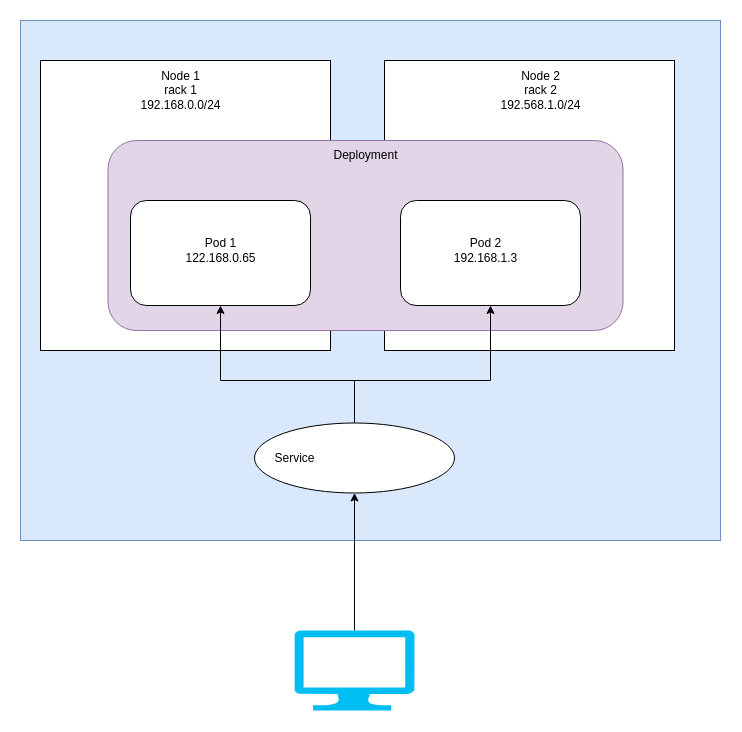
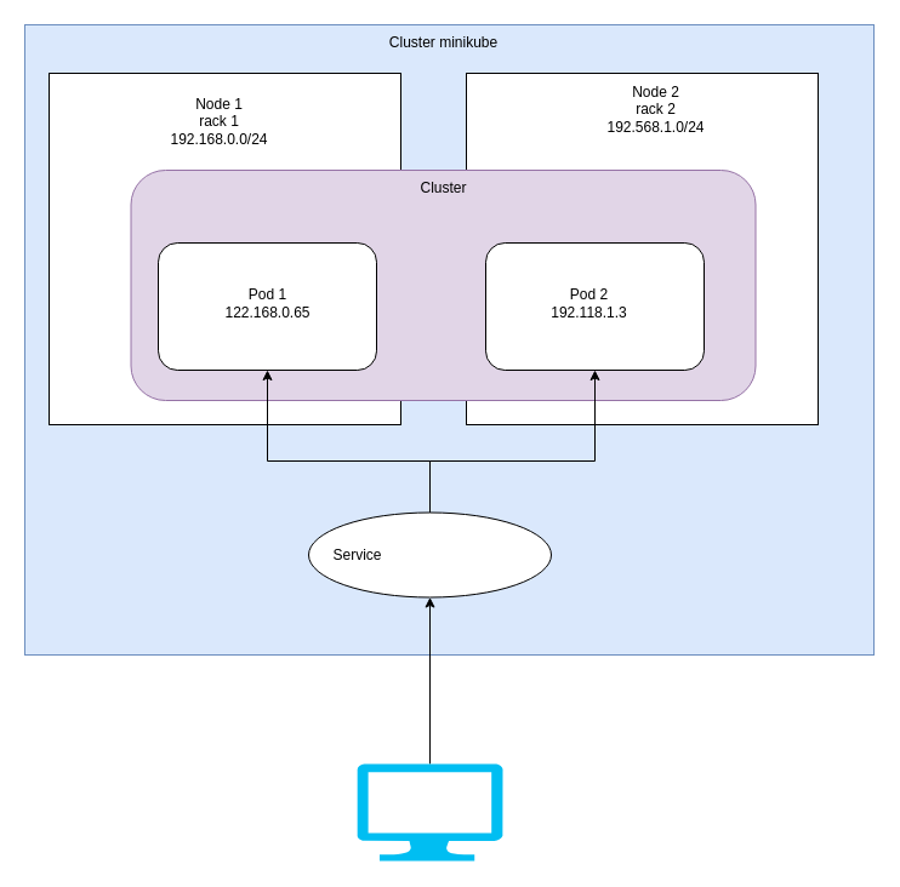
  <mxCell id="0" />
  <mxCell id="1" parent="0" />
  <mxCell id="2" value="" style="rounded=0;whiteSpace=wrap;html=1;fillColor=#dae8fc;strokeColor=#6c8ebf;" vertex="1" parent="1"><mxGeometry x="20" y="20" width="700" height="520" as="geometry" /></mxCell>
  <mxCell id="3" value="" style="whiteSpace=wrap;html=1;aspect=fixed;" vertex="1" parent="1"><mxGeometry x="384" y="60" width="290" height="290" as="geometry" /></mxCell>
  <mxCell id="4" value="" style="whiteSpace=wrap;html=1;aspect=fixed;" vertex="1" parent="1"><mxGeometry x="40" y="60" width="290" height="290" as="geometry" /></mxCell>
  <mxCell id="5" value="" style="rounded=1;whiteSpace=wrap;html=1;fillColor=#e1d5e7;strokeColor=#9673a6;" vertex="1" parent="1"><mxGeometry x="107.5" y="140" width="515" height="190" as="geometry" /></mxCell>
+ <mxCell id="6" value="Cluster minikube" style="text;html=1;resizable=0;autosize=1;align=center;verticalAlign=middle;points=[];fillColor=none;strokeColor=none;rounded=0;" vertex="1" parent="1"><mxGeometry x="310" y="20" width="110" height="30" as="geometry" /></mxCell>
  <mxCell id="7" value="Node 2&lt;br&gt;rack 2&lt;br&gt;192.568.1.0/24" style="text;html=1;resizable=0;autosize=1;align=center;verticalAlign=middle;points=[];rounded=0;" vertex="1" parent="1"><mxGeometry x="490" y="60" width="100" height="60" as="geometry" /></mxCell>
- <mxCell id="8" value="Node 1&lt;br&gt;rack 1&lt;br&gt;192.168.0.0/24" style="text;html=1;resizable=0;autosize=1;align=center;verticalAlign=middle;points=[];fillColor=none;strokeColor=none;rounded=0;" vertex="1" parent="1"><mxGeometry x="130" y="60" width="100" height="60" as="geometry" /></mxCell>
+ <mxCell id="8" value="Node 1&lt;br&gt;rack 1&lt;br&gt;192.168.0.0/24" style="text;html=1;resizable=0;autosize=1;align=center;verticalAlign=middle;points=[];fillColor=none;strokeColor=none;rounded=0;" vertex="1" parent="1"><mxGeometry x="130" y="70" width="100" height="60" as="geometry" /></mxCell>
  <mxCell id="9" value="" style="rounded=1;whiteSpace=wrap;html=1;" vertex="1" parent="1"><mxGeometry x="130" y="200" width="180" height="105" as="geometry" /></mxCell>
  <mxCell id="10" value="" style="rounded=1;whiteSpace=wrap;html=1;" vertex="1" parent="1"><mxGeometry x="400" y="200" width="180" height="105" as="geometry" /></mxCell>
  <mxCell id="11" value="Pod 1&lt;br&gt;122.168.0.65" style="text;html=1;resizable=0;autosize=1;align=center;verticalAlign=middle;points=[];fillColor=none;strokeColor=none;rounded=0;" vertex="1" parent="1"><mxGeometry x="175" y="230" width="90" height="40" as="geometry" /></mxCell>
- <mxCell id="12" value="Pod 2&lt;br&gt;192.168.1.3" style="text;html=1;resizable=0;autosize=1;align=center;verticalAlign=middle;points=[];fillColor=none;strokeColor=none;rounded=0;" vertex="1" parent="1"><mxGeometry x="440" y="230" width="90" height="40" as="geometry" /></mxCell>
- <mxCell id="13" value="Deployment" style="text;html=1;resizable=0;autosize=1;align=center;verticalAlign=middle;points=[];fillColor=none;strokeColor=none;rounded=0;" vertex="1" parent="1"><mxGeometry x="320" y="140" width="90" height="30" as="geometry" /></mxCell>
+ <mxCell id="12" value="Pod 2&lt;br&gt;192.118.1.3" style="text;html=1;resizable=0;autosize=1;align=center;verticalAlign=middle;points=[];fillColor=none;strokeColor=none;rounded=0;" vertex="1" parent="1"><mxGeometry x="440" y="230" width="90" height="40" as="geometry" /></mxCell>
+ <mxCell id="13" value="Cluster" style="text;html=1;resizable=0;autosize=1;align=center;verticalAlign=middle;points=[];fillColor=none;strokeColor=none;rounded=0;" vertex="1" parent="1"><mxGeometry x="320" y="140" width="90" height="30" as="geometry" /></mxCell>
  <mxCell id="14" style="edgeStyle=orthogonalEdgeStyle;rounded=0;orthogonalLoop=1;jettySize=auto;html=1;exitX=0.5;exitY=0;exitDx=0;exitDy=0;" edge="1" parent="1" source="16" target="9"><mxGeometry relative="1" as="geometry"><Array as="points"><mxPoint x="354" y="380" /><mxPoint x="220" y="380" /></Array></mxGeometry></mxCell>
  <mxCell id="15" style="edgeStyle=orthogonalEdgeStyle;rounded=0;orthogonalLoop=1;jettySize=auto;html=1;exitX=0.5;exitY=0;exitDx=0;exitDy=0;entryX=0.5;entryY=1;entryDx=0;entryDy=0;" edge="1" parent="1" source="16" target="10"><mxGeometry relative="1" as="geometry"><Array as="points"><mxPoint x="354" y="380" /><mxPoint x="490" y="380" /></Array></mxGeometry></mxCell>
  <mxCell id="16" value="" style="ellipse;whiteSpace=wrap;html=1;" vertex="1" parent="1"><mxGeometry x="254" y="422.5" width="200" height="70" as="geometry" /></mxCell>
  <mxCell id="17" value="Service" style="text;html=1;resizable=0;autosize=1;align=center;verticalAlign=middle;points=[];fillColor=none;strokeColor=none;rounded=0;" vertex="1" parent="1"><mxGeometry x="264" y="442.5" width="60" height="30" as="geometry" /></mxCell>
  <mxCell id="18" value="" style="shape=image;html=1;verticalAlign=top;verticalLabelPosition=bottom;labelBackgroundColor=#ffffff;imageAspect=0;aspect=fixed;image=https://cdn0.iconfinder.com/data/icons/social-media-2104/24/social_media_social_media_logo_docker-128.png" vertex="1" parent="1"><mxGeometry x="140" y="210" width="50" height="50" as="geometry" /></mxCell>
  <mxCell id="19" value="" style="shape=image;html=1;verticalAlign=top;verticalLabelPosition=bottom;labelBackgroundColor=#ffffff;imageAspect=0;aspect=fixed;image=https://cdn0.iconfinder.com/data/icons/social-media-2104/24/social_media_social_media_logo_docker-128.png" vertex="1" parent="1"><mxGeometry x="520" y="210" width="50" height="50" as="geometry" /></mxCell>
  <mxCell id="20" style="edgeStyle=orthogonalEdgeStyle;rounded=0;orthogonalLoop=1;jettySize=auto;html=1;exitX=0.5;exitY=0;exitDx=0;exitDy=0;exitPerimeter=0;entryX=0.5;entryY=1;entryDx=0;entryDy=0;" edge="1" parent="1" source="21" target="16"><mxGeometry relative="1" as="geometry" /></mxCell>
  <mxCell id="21" value="" style="verticalLabelPosition=bottom;html=1;verticalAlign=top;align=center;strokeColor=none;fillColor=#00BEF2;shape=mxgraph.azure.computer;pointerEvents=1;" vertex="1" parent="1"><mxGeometry x="294" y="630" width="120" height="80" as="geometry" /></mxCell>
